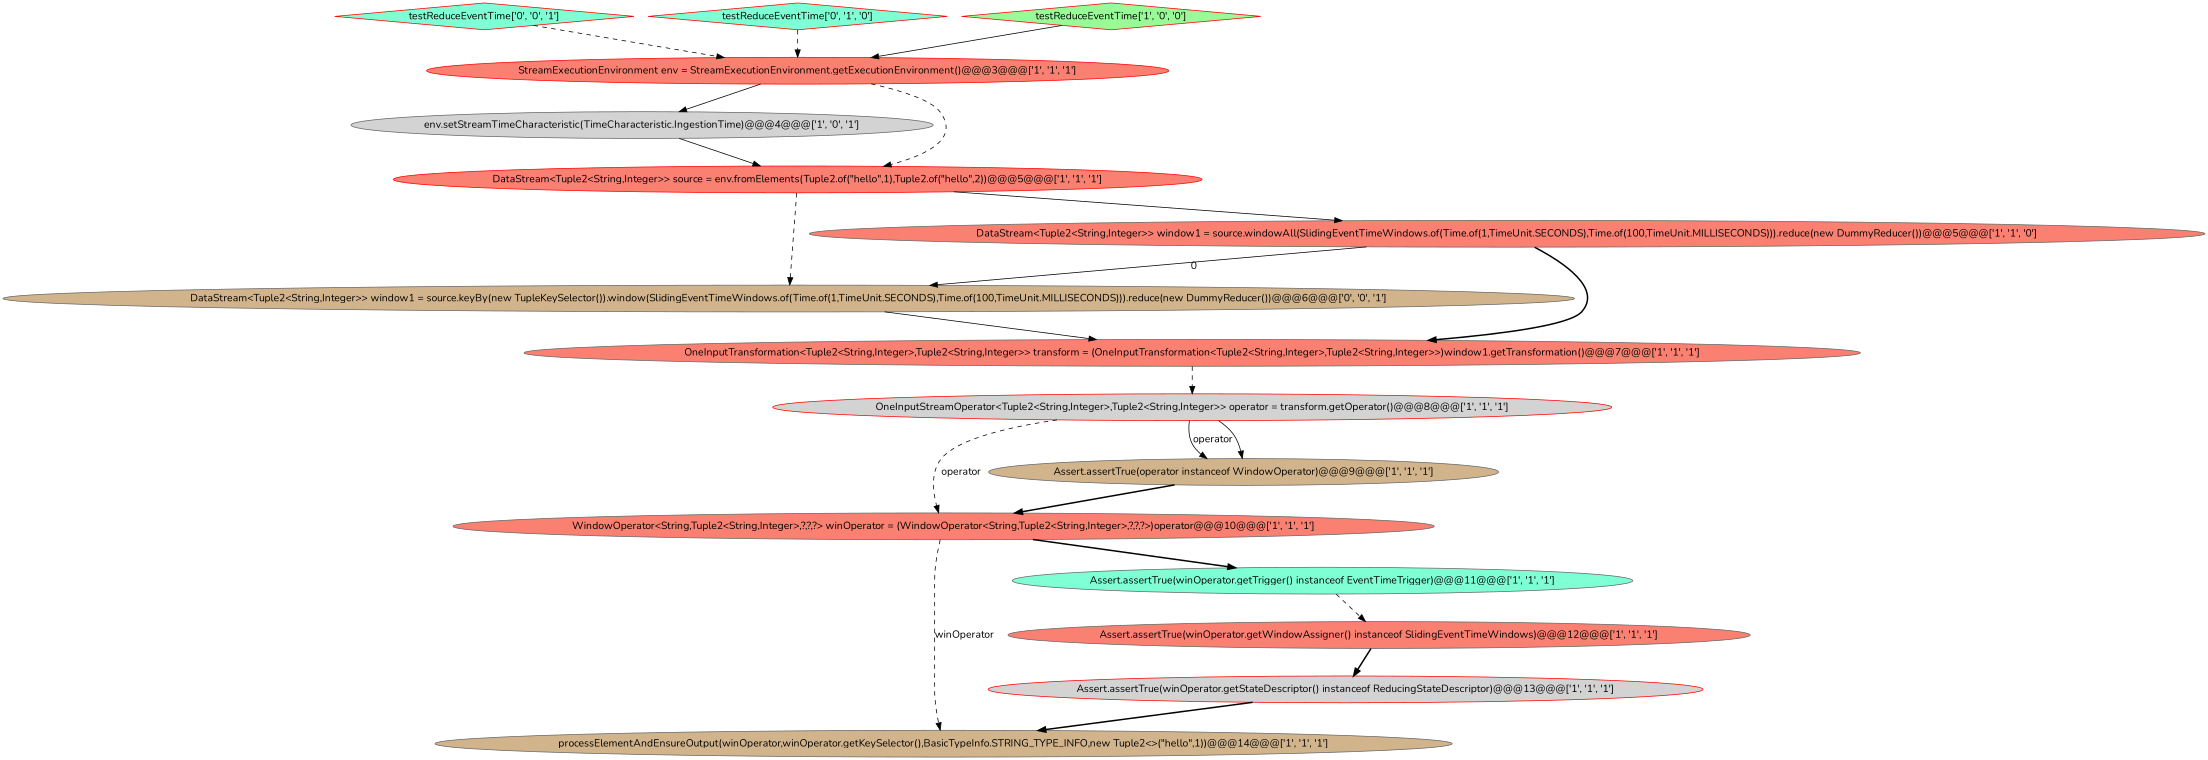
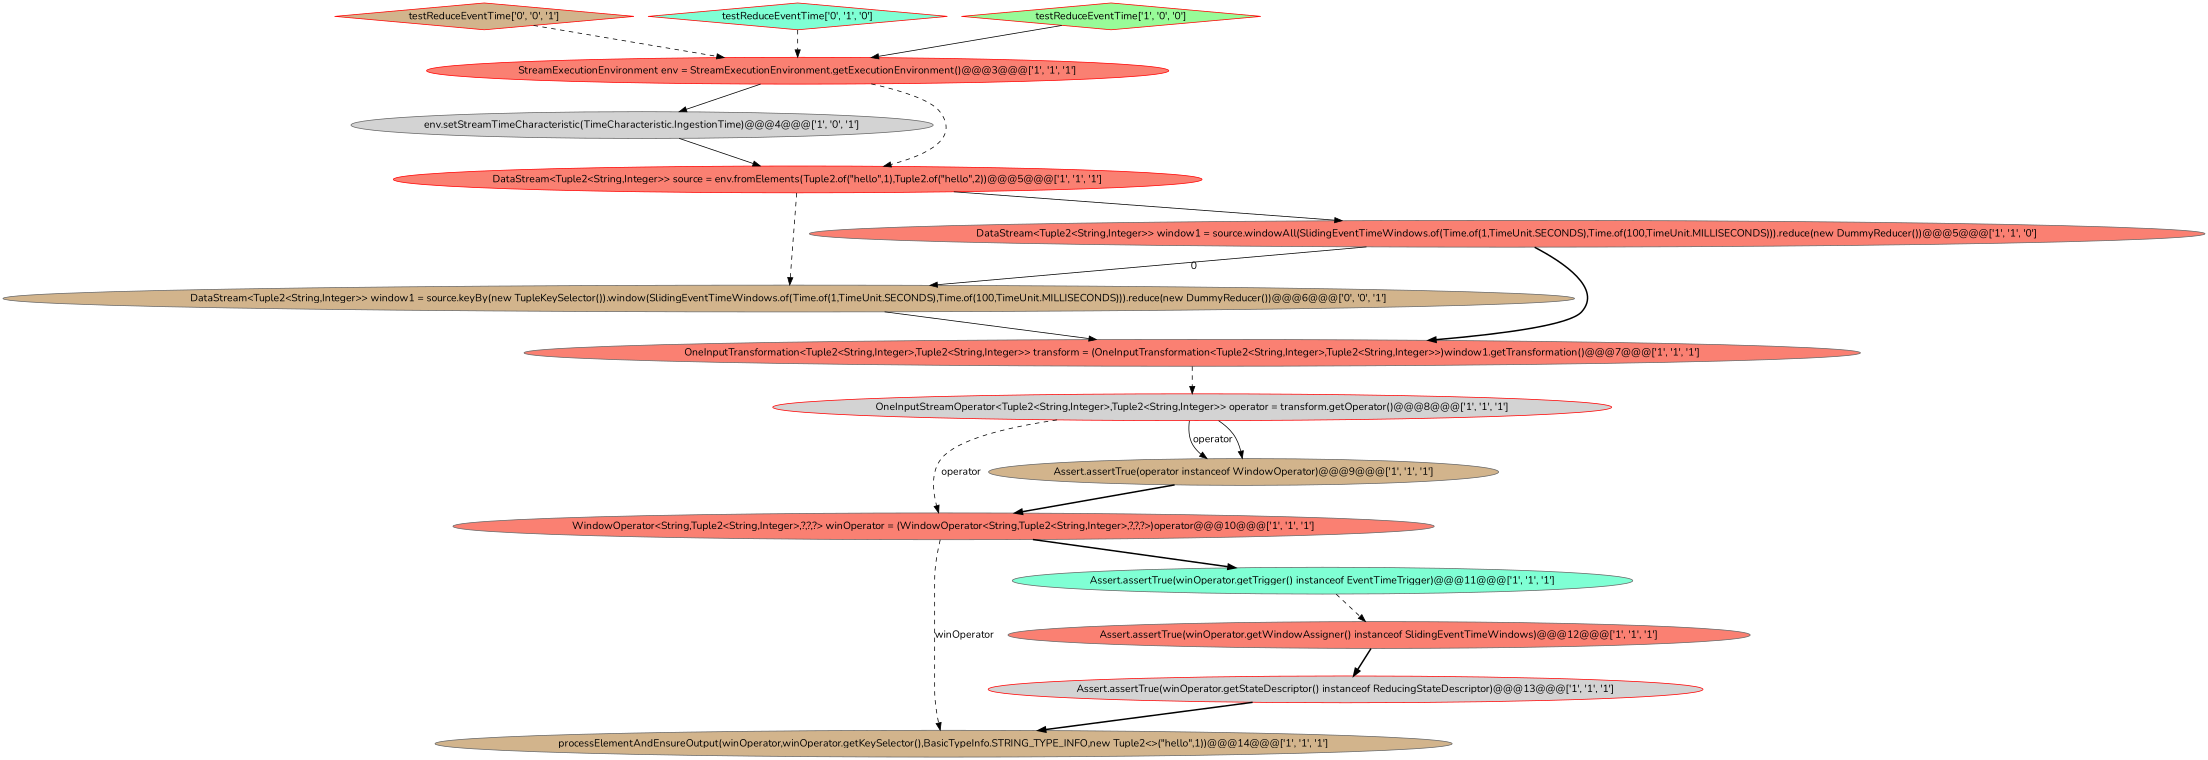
  digraph {
    fontname=Nunito
    node [fillcolor=salmon shape=ellipse style=filled color=gray40 fontname=Nunito]
    edge [style=solid fontname=Nunito]
    n1 [label="Assert.assertTrue(winOperator.getWindowAssigner() instanceof SlidingEventTimeWindows)@@@12@@@['1', '1', '1']"]
    n2 [fillcolor=lightgrey label="Assert.assertTrue(winOperator.getStateDescriptor() instanceof ReducingStateDescriptor)@@@13@@@['1', '1', '1']" color=red]
    n3 [label="StreamExecutionEnvironment env = StreamExecutionEnvironment.getExecutionEnvironment()@@@3@@@['1', '1', '1']" color=red]
    n4 [fillcolor=lightgrey label="env.setStreamTimeCharacteristic(TimeCharacteristic.IngestionTime)@@@4@@@['1', '0', '1']"]
    n5 [label="DataStream<Tuple2<String,Integer>> source = env.fromElements(Tuple2.of(\"hello\",1),Tuple2.of(\"hello\",2))@@@5@@@['1', '1', '1']" color=red]
    n6 [fillcolor=tan label="processElementAndEnsureOutput(winOperator,winOperator.getKeySelector(),BasicTypeInfo.STRING_TYPE_INFO,new Tuple2<>(\"hello\",1))@@@14@@@['1', '1', '1']"]
    n7 [fillcolor=tan label="DataStream<Tuple2<String,Integer>> window1 = source.keyBy(new TupleKeySelector()).window(SlidingEventTimeWindows.of(Time.of(1,TimeUnit.SECONDS),Time.of(100,TimeUnit.MILLISECONDS))).reduce(new DummyReducer())@@@6@@@['0', '0', '1']"]
    n8 [label="OneInputTransformation<Tuple2<String,Integer>,Tuple2<String,Integer>> transform = (OneInputTransformation<Tuple2<String,Integer>,Tuple2<String,Integer>>)window1.getTransformation()@@@7@@@['1', '1', '1']"]
    n9 [label="WindowOperator<String,Tuple2<String,Integer>,?,?,?> winOperator = (WindowOperator<String,Tuple2<String,Integer>,?,?,?>)operator@@@10@@@['1', '1', '1']"]
    n10 [fillcolor=aquamarine label="Assert.assertTrue(winOperator.getTrigger() instanceof EventTimeTrigger)@@@11@@@['1', '1', '1']"]
-   n11 [fillcolor=aquamarine label="testReduceEventTime['0', '0', '1']" shape=diamond color=red]
+   n11 [fillcolor=tan label="testReduceEventTime['0', '0', '1']" shape=diamond color=red]
    n12 [label="DataStream<Tuple2<String,Integer>> window1 = source.windowAll(SlidingEventTimeWindows.of(Time.of(1,TimeUnit.SECONDS),Time.of(100,TimeUnit.MILLISECONDS))).reduce(new DummyReducer())@@@5@@@['1', '1', '0']"]
    n13 [fillcolor=aquamarine label="testReduceEventTime['0', '1', '0']" shape=diamond color=red]
    n14 [fillcolor=lightgrey label="OneInputStreamOperator<Tuple2<String,Integer>,Tuple2<String,Integer>> operator = transform.getOperator()@@@8@@@['1', '1', '1']" color=red]
    n15 [fillcolor=tan label="Assert.assertTrue(operator instanceof WindowOperator)@@@9@@@['1', '1', '1']"]
    n16 [fillcolor=palegreen label="testReduceEventTime['1', '0', '0']" shape=diamond color=red]
    n1 -> n2 [style=bold]
    n2 -> n6 [style=bold]
    n3 -> n4
    n3 -> n5 [style=dashed]
    n4 -> n5
    n5 -> n7 [style=dashed]
    n5 -> n12
    n7 -> n8
    n8 -> n14 [style=dashed]
    n9 -> n6 [label=winOperator style=dashed]
    n9 -> n10 [style=bold]
    n10 -> n1 [style=dashed]
    n11 -> n3 [style=dashed]
    n12 -> n7 [label=0]
    n12 -> n8 [style=bold]
    n13 -> n3 [style=dashed]
    n14 -> n9 [label=operator style=dashed]
    n14 -> n15 [label=operator]
    n14 -> n15
    n15 -> n9 [style=bold]
    n16 -> n3
  }
